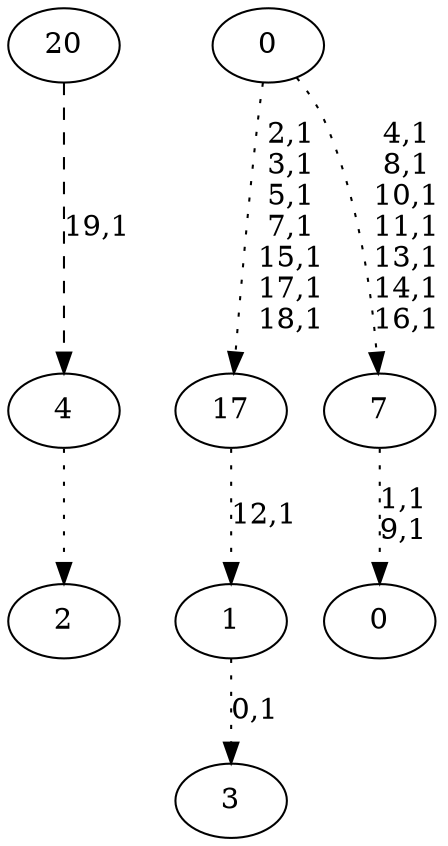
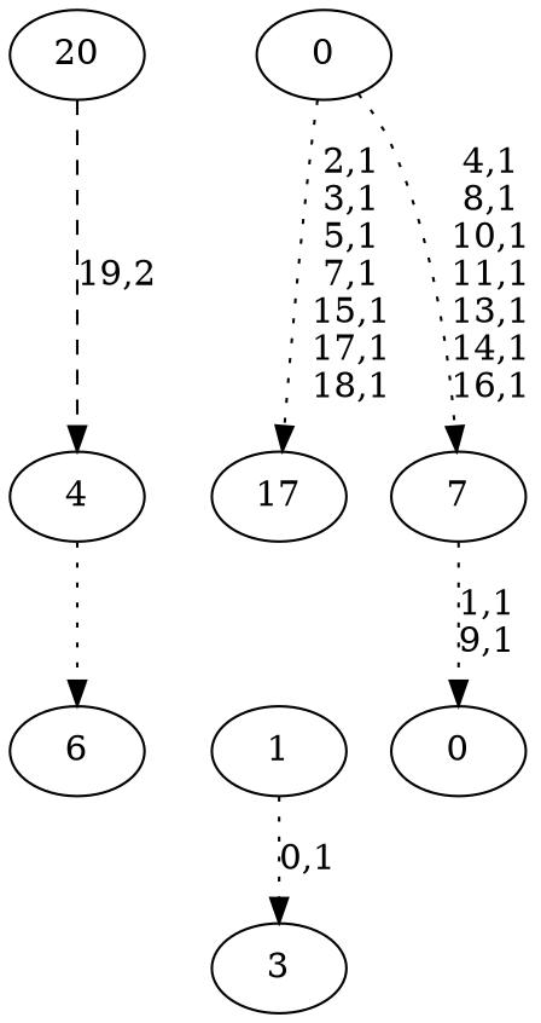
  digraph {
    edge [style=dotted]
    n1 [label=4]
-   n2 [label=2]
+   n2 [label=6]
    n3 [label=3]
    20
    n5 [label=1]
    17
    n7 [label=0]
    7
    0
    n1 -> n2
-   20 -> n1 [label="19,1" style=dashed]
+   20 -> n1 [label="19,2" style=dashed]
    n5 -> n3 [label="0,1"]
-   17 -> n5 [label="12,1"]
    7 -> n7 [label="1,1\n9,1"]
    0 -> 17 [label="2,1\n3,1\n5,1\n7,1\n15,1\n17,1\n18,1"]
    0 -> 7 [label="4,1\n8,1\n10,1\n11,1\n13,1\n14,1\n16,1"]
  }
